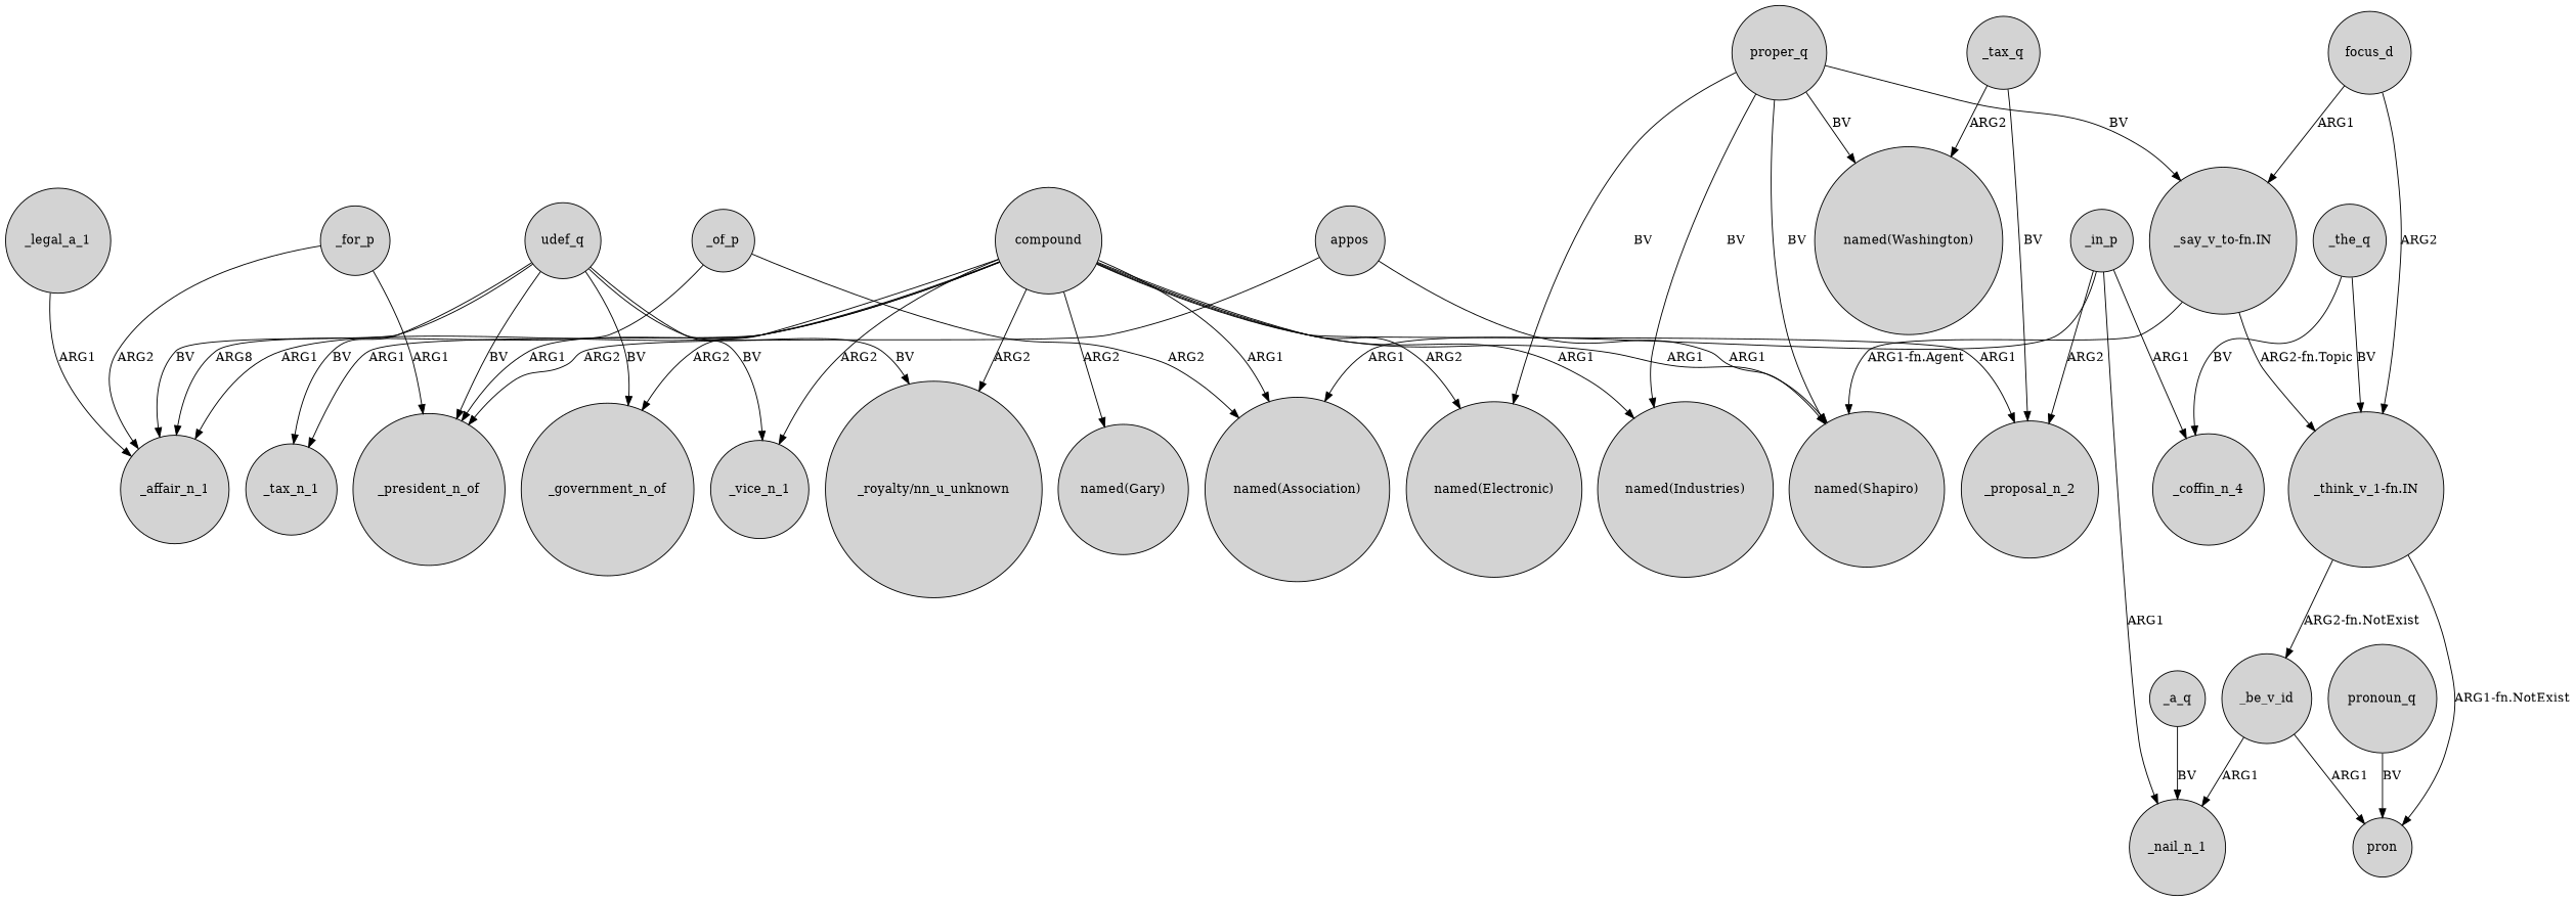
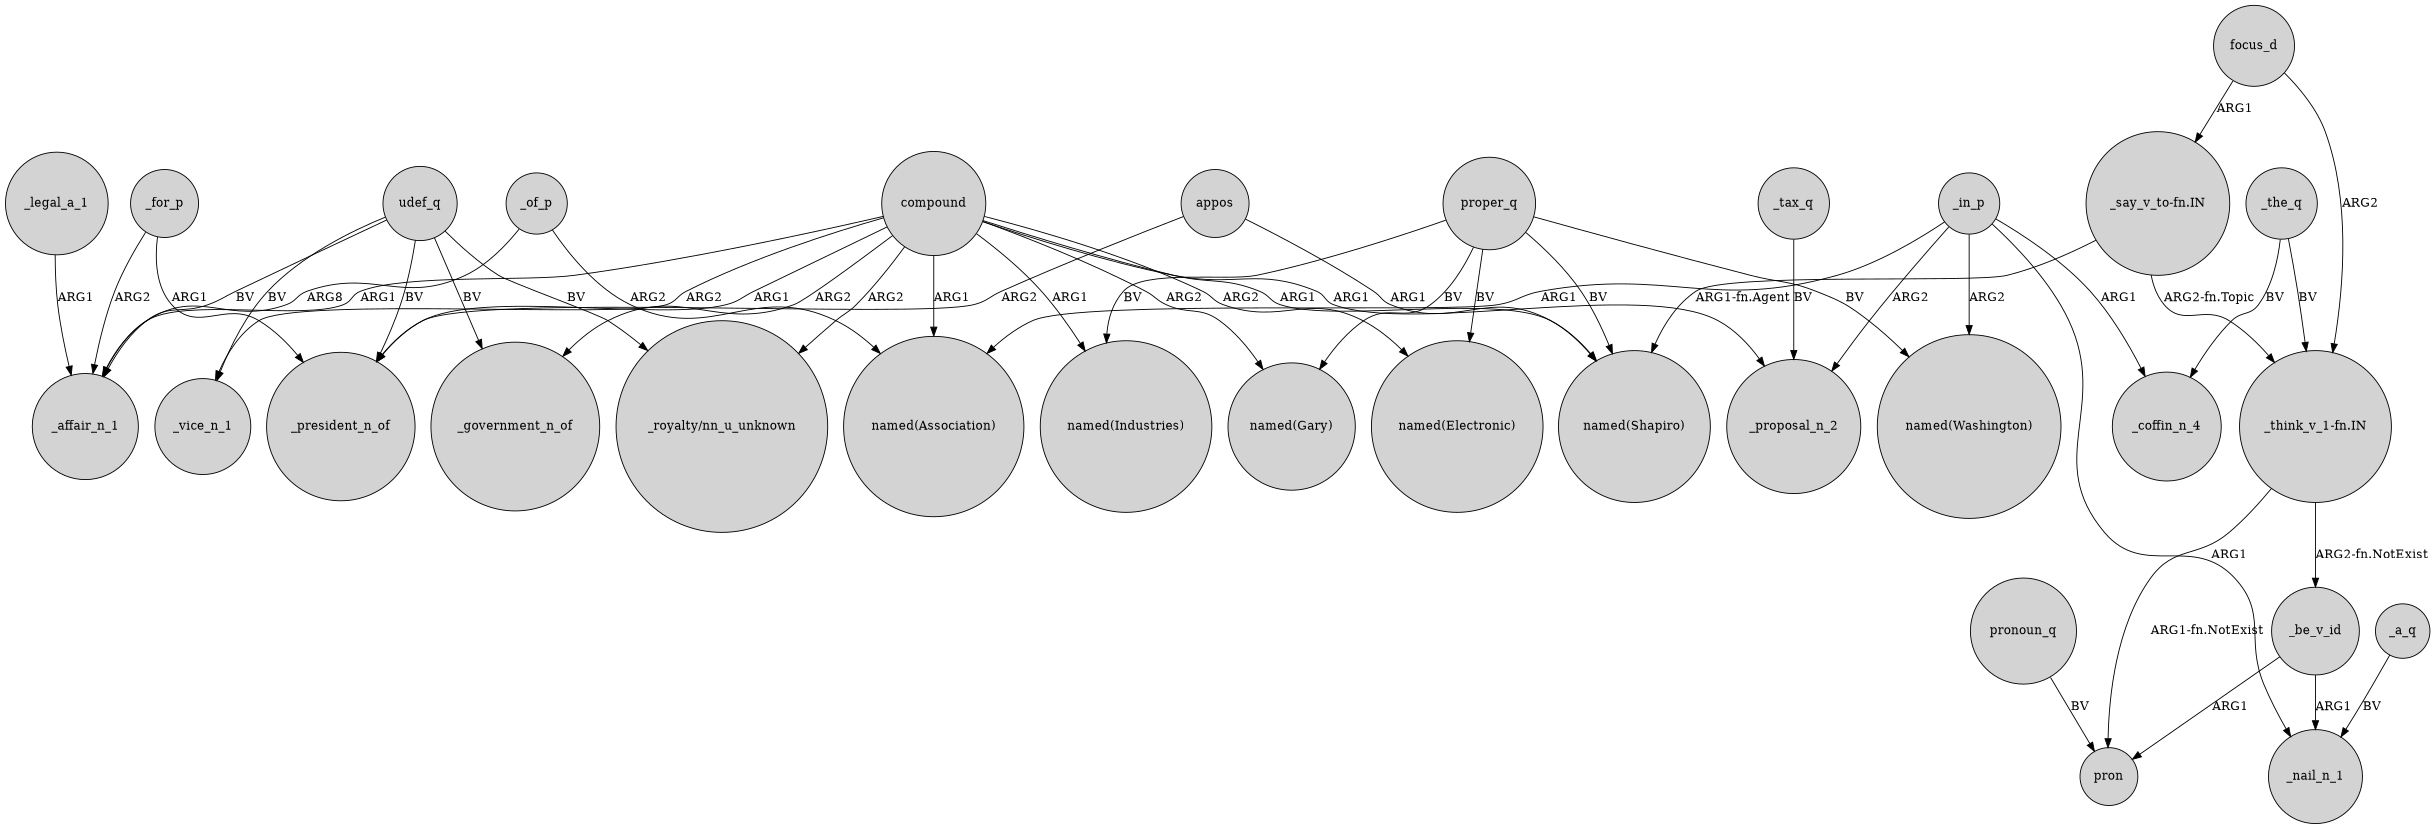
  digraph {
    node [shape=circle style=filled]
    compound
    _vice_n_1
    "named(Industries)"
    n4 [label=_proposal_n_2]
    _government_n_of
    _affair_n_1
    "_royalty/nn_u_unknown"
    "named(Electronic)"
    "named(Gary)"
-   _tax_n_1
    "named(Shapiro)"
    _president_n_of
    "named(Association)"
    focus_d
    "_think_v_1-fn.IN"
    "_say_v_to-fn.IN"
    _be_v_id
    pron
    _nail_n_1
    _in_p
    n21 [label=_coffin_n_4]
    "named(Washington)"
    udef_q
    _legal_a_1
    _for_p
    _the_q
    n27 [label=_tax_q]
    proper_q
    appos
    pronoun_q
    _a_q
    _of_p
    compound -> _vice_n_1 [label=ARG2]
    compound -> "named(Industries)" [label=ARG1]
    compound -> n4 [label=ARG1]
    compound -> _government_n_of [label=ARG2]
    compound -> _affair_n_1 [label=ARG1]
    compound -> "_royalty/nn_u_unknown" [label=ARG2]
    compound -> "named(Electronic)" [label=ARG2]
    compound -> "named(Gary)" [label=ARG2]
-   compound -> _tax_n_1 [label=ARG1]
    compound -> "named(Shapiro)" [label=ARG1]
    compound -> _president_n_of [label=ARG1]
    compound -> "named(Association)" [label=ARG1]
    focus_d -> "_think_v_1-fn.IN" [label=ARG2]
    focus_d -> "_say_v_to-fn.IN" [label=ARG1]
    "_think_v_1-fn.IN" -> _be_v_id [label="ARG2-fn.NotExist"]
    "_think_v_1-fn.IN" -> pron [label="ARG1-fn.NotExist"]
    "_say_v_to-fn.IN" -> "named(Shapiro)" [label="ARG1-fn.Agent"]
    "_say_v_to-fn.IN" -> "_think_v_1-fn.IN" [label="ARG2-fn.Topic"]
    _be_v_id -> pron [label=ARG1]
    _be_v_id -> _nail_n_1 [label=ARG1]
    _in_p -> n4 [label=ARG2]
    _in_p -> "named(Association)" [label=ARG1]
    _in_p -> _nail_n_1 [label=ARG1]
    _in_p -> n21 [label=ARG1]
-   n27 -> "named(Washington)" [label=ARG2]
+   _in_p -> "named(Washington)" [label=ARG2]
    udef_q -> _vice_n_1 [label=BV]
    udef_q -> _government_n_of [label=BV]
    udef_q -> _affair_n_1 [label=BV]
    udef_q -> "_royalty/nn_u_unknown" [label=BV]
-   udef_q -> _tax_n_1 [label=BV]
    udef_q -> _president_n_of [label=BV]
    _legal_a_1 -> _affair_n_1 [label=ARG1]
    _for_p -> _affair_n_1 [label=ARG2]
    _for_p -> _president_n_of [label=ARG1]
    _the_q -> "_think_v_1-fn.IN" [label=BV]
    _the_q -> n21 [label=BV]
    n27 -> n4 [label=BV]
    proper_q -> "named(Industries)" [label=BV]
    proper_q -> "named(Electronic)" [label=BV]
-   proper_q -> "_say_v_to-fn.IN" [label=BV]
+   proper_q -> "named(Gary)" [label=BV]
    proper_q -> "named(Shapiro)" [label=BV]
    proper_q -> "named(Washington)" [label=BV]
    appos -> "named(Shapiro)" [label=ARG1]
    appos -> _president_n_of [label=ARG2]
    pronoun_q -> pron [label=BV]
    _a_q -> _nail_n_1 [label=BV]
    _of_p -> _affair_n_1 [label=ARG8]
    _of_p -> "named(Association)" [label=ARG2]
  }
